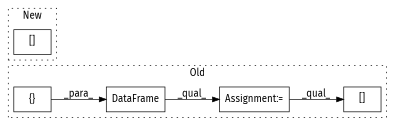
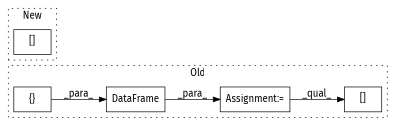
  digraph {
    rankdir=LR
    fontname="Fira Sans"
    node [a=2 shape=box fontname="Fira Sans"]
    edge [fontname="Fira Sans"]
    n1 [a=32 l="10,1" label=DataFrame s="4904,4939"]
    n2 [a=7 l=1 label="Assignment:=" s=4896]
    n3 [l="9,1" label="[]" s="5132,5151"]
    n4 [a=4 l="1,1" label="{}" s="4823,4887"]
    n5 [l="14,2" label="[]" s="4829,4883"]
    subgraph cluster_1 {
      label=Old
      style=dotted
      n1
      n2
      n3
      n4
    }
    subgraph cluster_2 {
      label=New
      style=dotted
      n5
    }
-   n1 -> n2 [label=_qual_]
+   n1 -> n2 [label=_para_]
    n2 -> n3 [label=_qual_]
    n4 -> n1 [label=_para_]
  }
